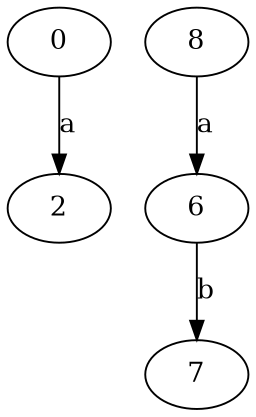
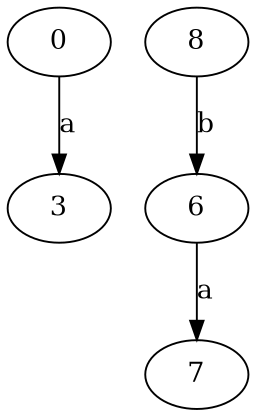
  strict digraph {
    0
-   2
+   2 [label=3]
    6
    7
    n5 [label=8]
    0 -> 2 [label=a]
-   6 -> 7 [label=b]
-   n5 -> 6 [label=a]
+   6 -> 7 [label=a]
+   n5 -> 6 [label=b]
  }
